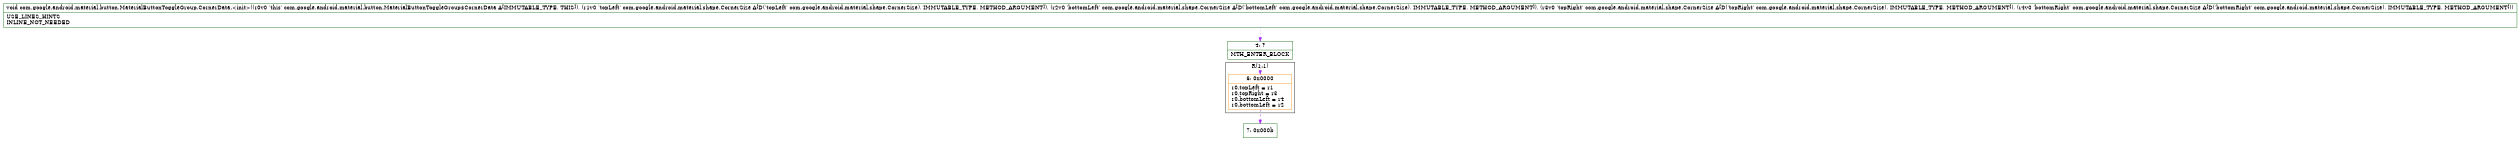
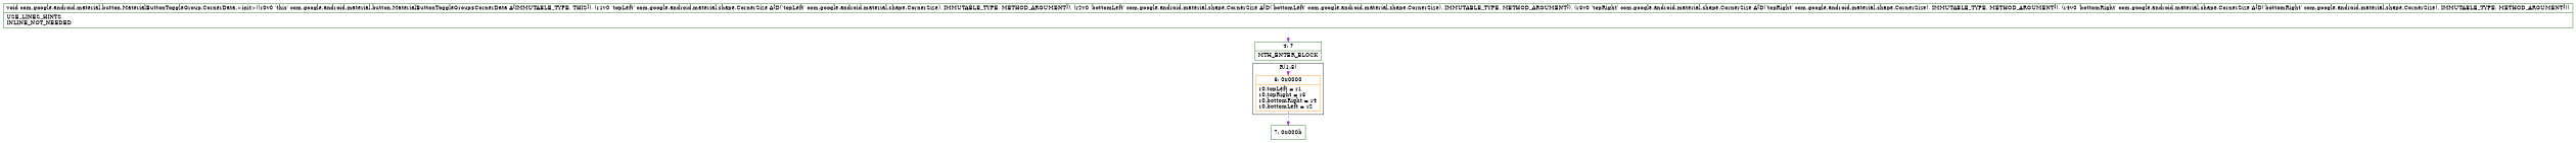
  digraph {
    node [color=darkgreen shape=record]
    edge [color=purple style=dotted]
-   n1 [color=darkorange label="{6\:\ 0x0000|r0.topLeft = r1\lr0.topRight = r3\lr0.bottomLeft = r4\lr0.bottomLeft = r2\l}"]
+   n1 [color=darkorange label="{6\:\ 0x0000|r0.topLeft = r1\lr0.topRight = r3\lr0.bottomRight = r4\lr0.bottomLeft = r2\l}"]
    n2 [label="{7\:\ 0x000b}"]
    n3 [label="{4\:\ ?|MTH_ENTER_BLOCK\l}"]
    n4 [label="{void com.google.android.material.button.MaterialButtonToggleGroup.CornerData.\<init\>((r0v0 'this' com.google.android.material.button.MaterialButtonToggleGroup$CornerData A[IMMUTABLE_TYPE, THIS]), (r1v0 'topLeft' com.google.android.material.shape.CornerSize A[D('topLeft' com.google.android.material.shape.CornerSize), IMMUTABLE_TYPE, METHOD_ARGUMENT]), (r2v0 'bottomLeft' com.google.android.material.shape.CornerSize A[D('bottomLeft' com.google.android.material.shape.CornerSize), IMMUTABLE_TYPE, METHOD_ARGUMENT]), (r3v0 'topRight' com.google.android.material.shape.CornerSize A[D('topRight' com.google.android.material.shape.CornerSize), IMMUTABLE_TYPE, METHOD_ARGUMENT]), (r4v0 'bottomRight' com.google.android.material.shape.CornerSize A[D('bottomRight' com.google.android.material.shape.CornerSize), IMMUTABLE_TYPE, METHOD_ARGUMENT]))  | USE_LINES_HINTS\lINLINE_NOT_NEEDED\l}"]
    subgraph cluster_1 {
-     label="R(1:1)"
+     label="R(1:8)"
      n1
    }
    n1 -> n2 [style=dashed]
    n3 -> n1
    n4 -> n3
  }
